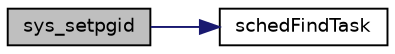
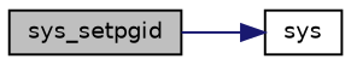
  digraph {
    rankdir=LR
    node [color=black fontname=Helvetica fontsize=10 shape=record style=filled]
    n1 [fillcolor=grey75 fontcolor=black height=0.2 label=sys_setpgid width=0.4]
-   n2 [fillcolor=white height=0.2 label=schedFindTask width=0.4]
+   n2 [fillcolor=white height=0.2 label=sys width=0.4]
    n1 -> n2 [color=midnightblue fontname=Helvetica fontsize=10 labelfontname=Helvetica labelfontsize=10 style=solid]
  }
